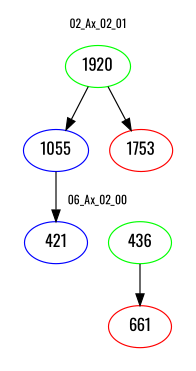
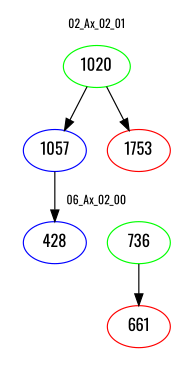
  digraph {
    fontname=Oswald
    node [color=green fontname=Oswald]
    edge [color=black fontname=Oswald]
-   n1 [label=436]
-   n2 [color=blue label=421]
+   n1 [label=736]
+   n2 [color=blue label=428]
    n3 [color=red label=661]
-   n4 [label=1920]
-   n5 [color=blue label=1055]
+   n4 [label=1020]
+   n5 [color=blue label=1057]
    n6 [color=red label=1753]
    subgraph cluster_1 {
      color=white
      fontsize=10
      label="06_Ax_02_00"
      n1
      n2
      n3
    }
    subgraph cluster_2 {
      color=white
      fontsize=10
      label="02_Ax_02_01"
      n4
      n5
      n6
    }
    n1 -> n3
    n4 -> n5
    n4 -> n6
    n5 -> n2
  }
